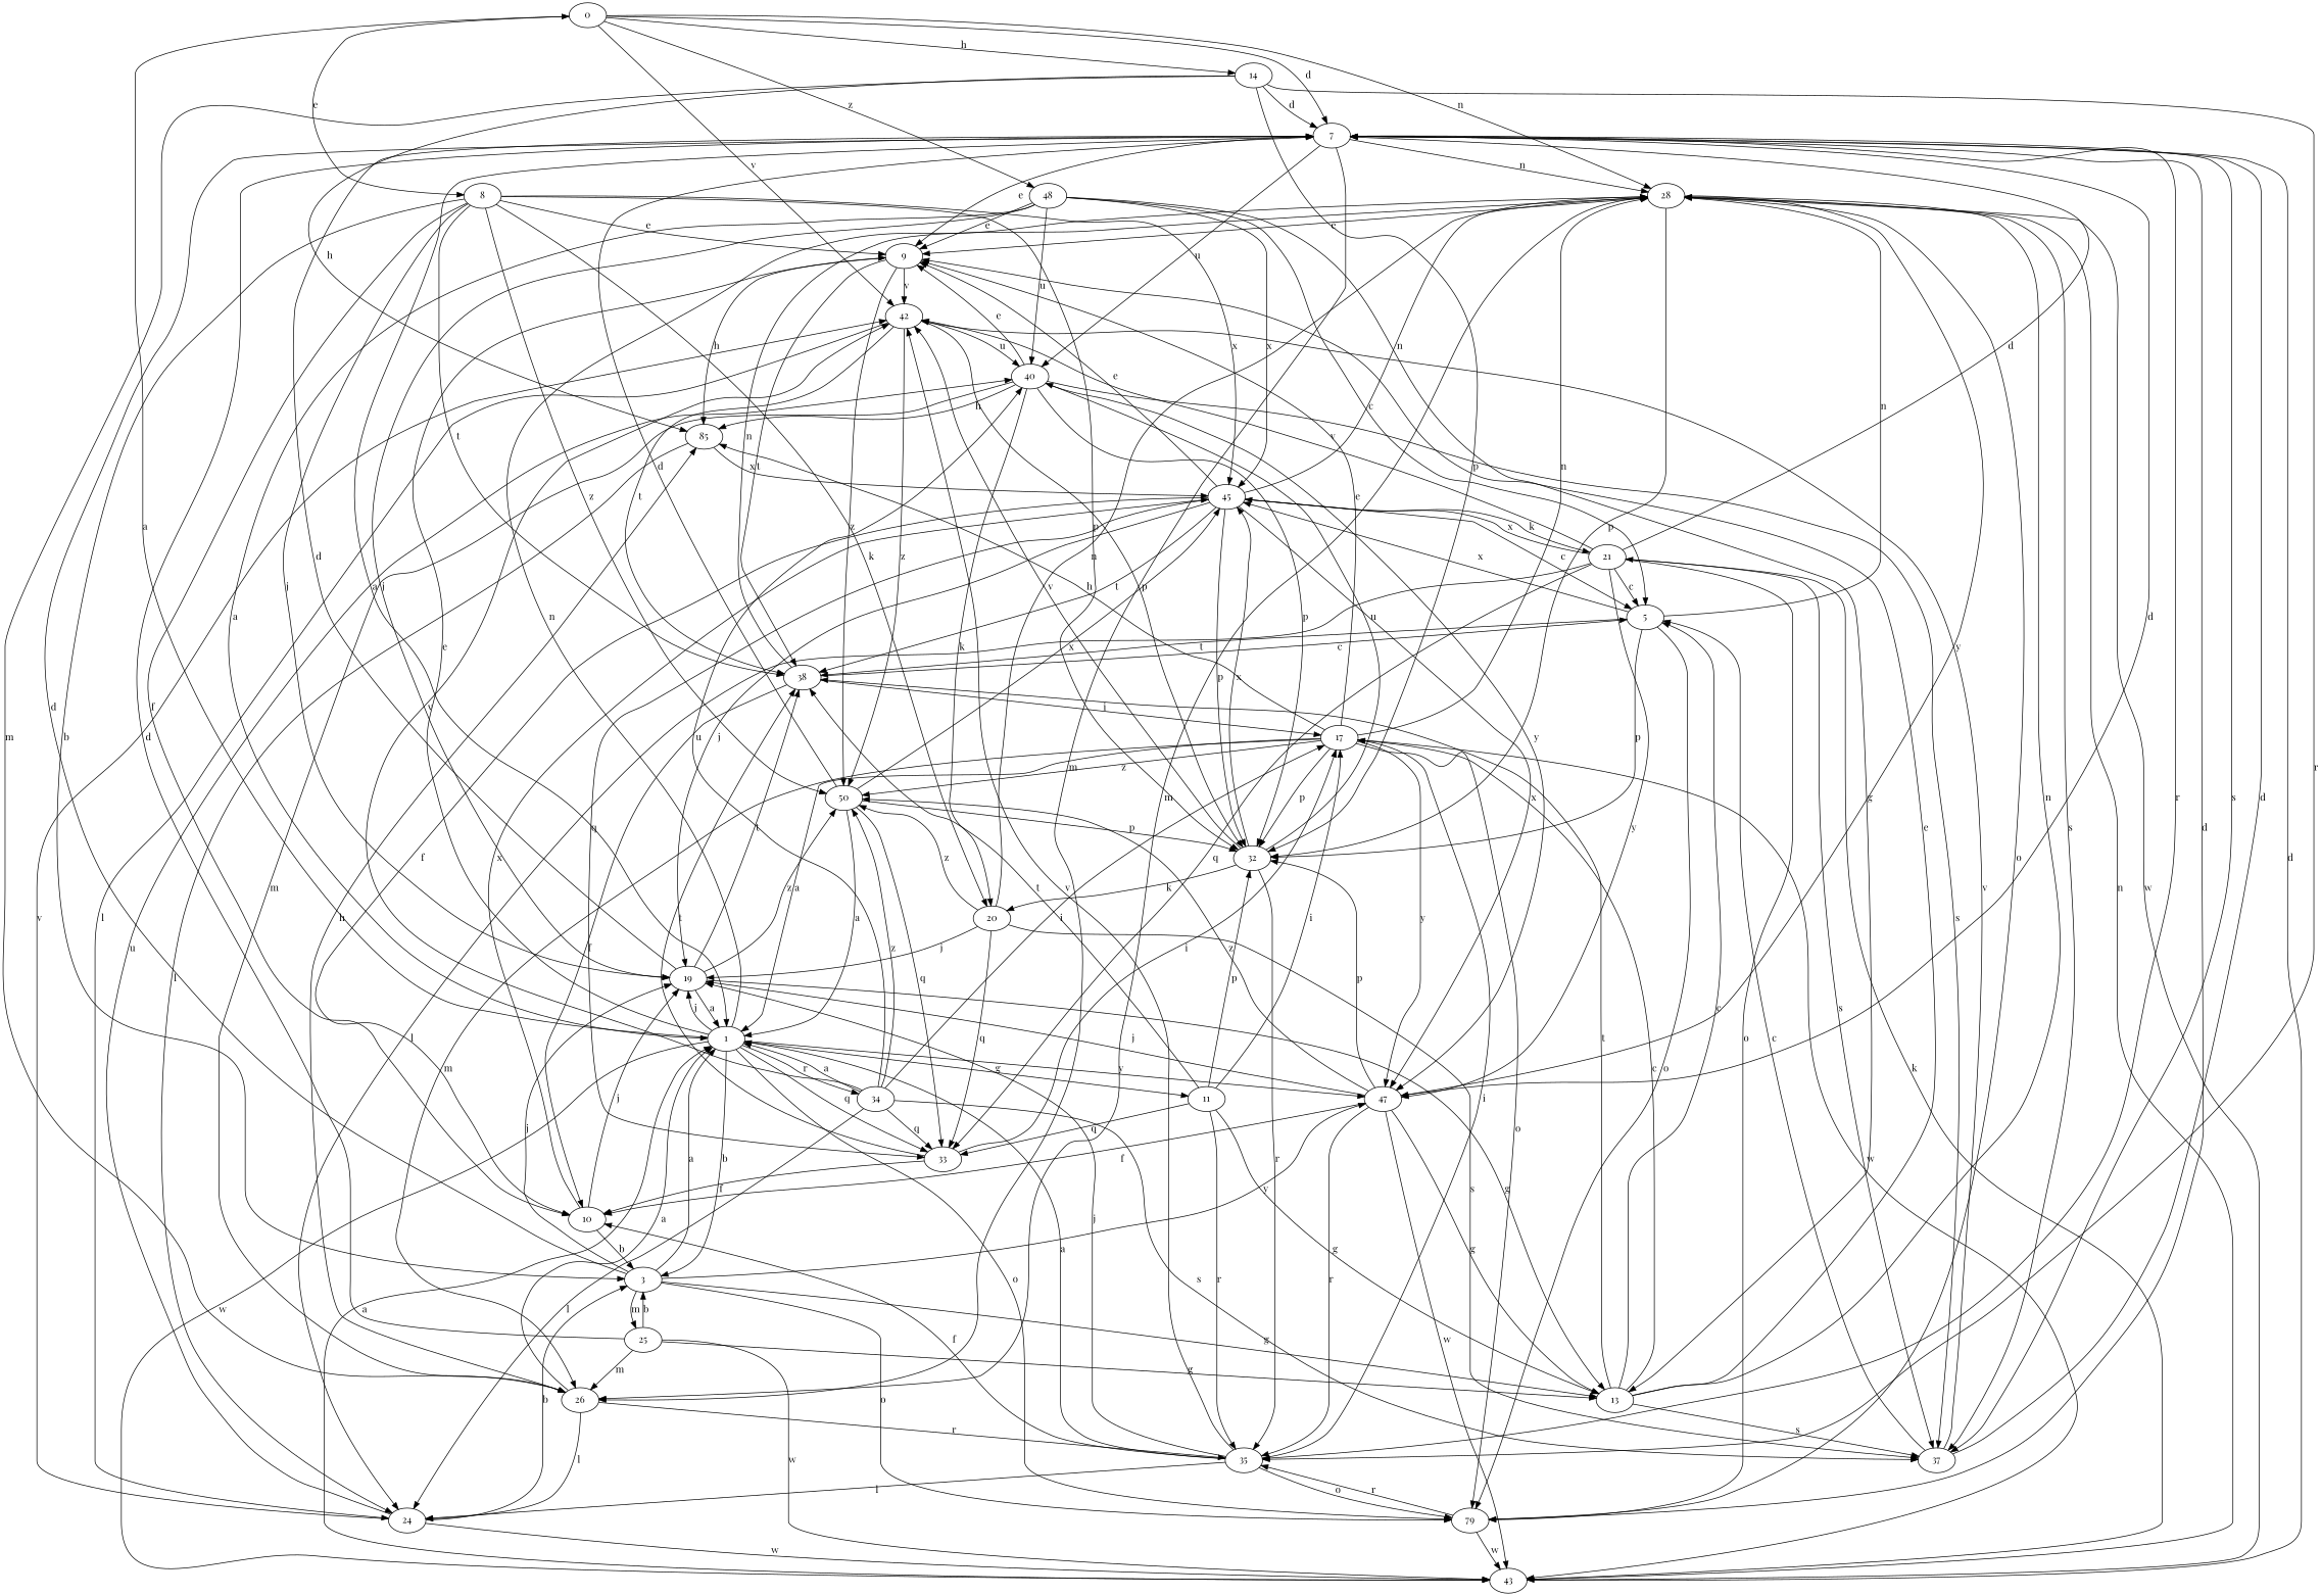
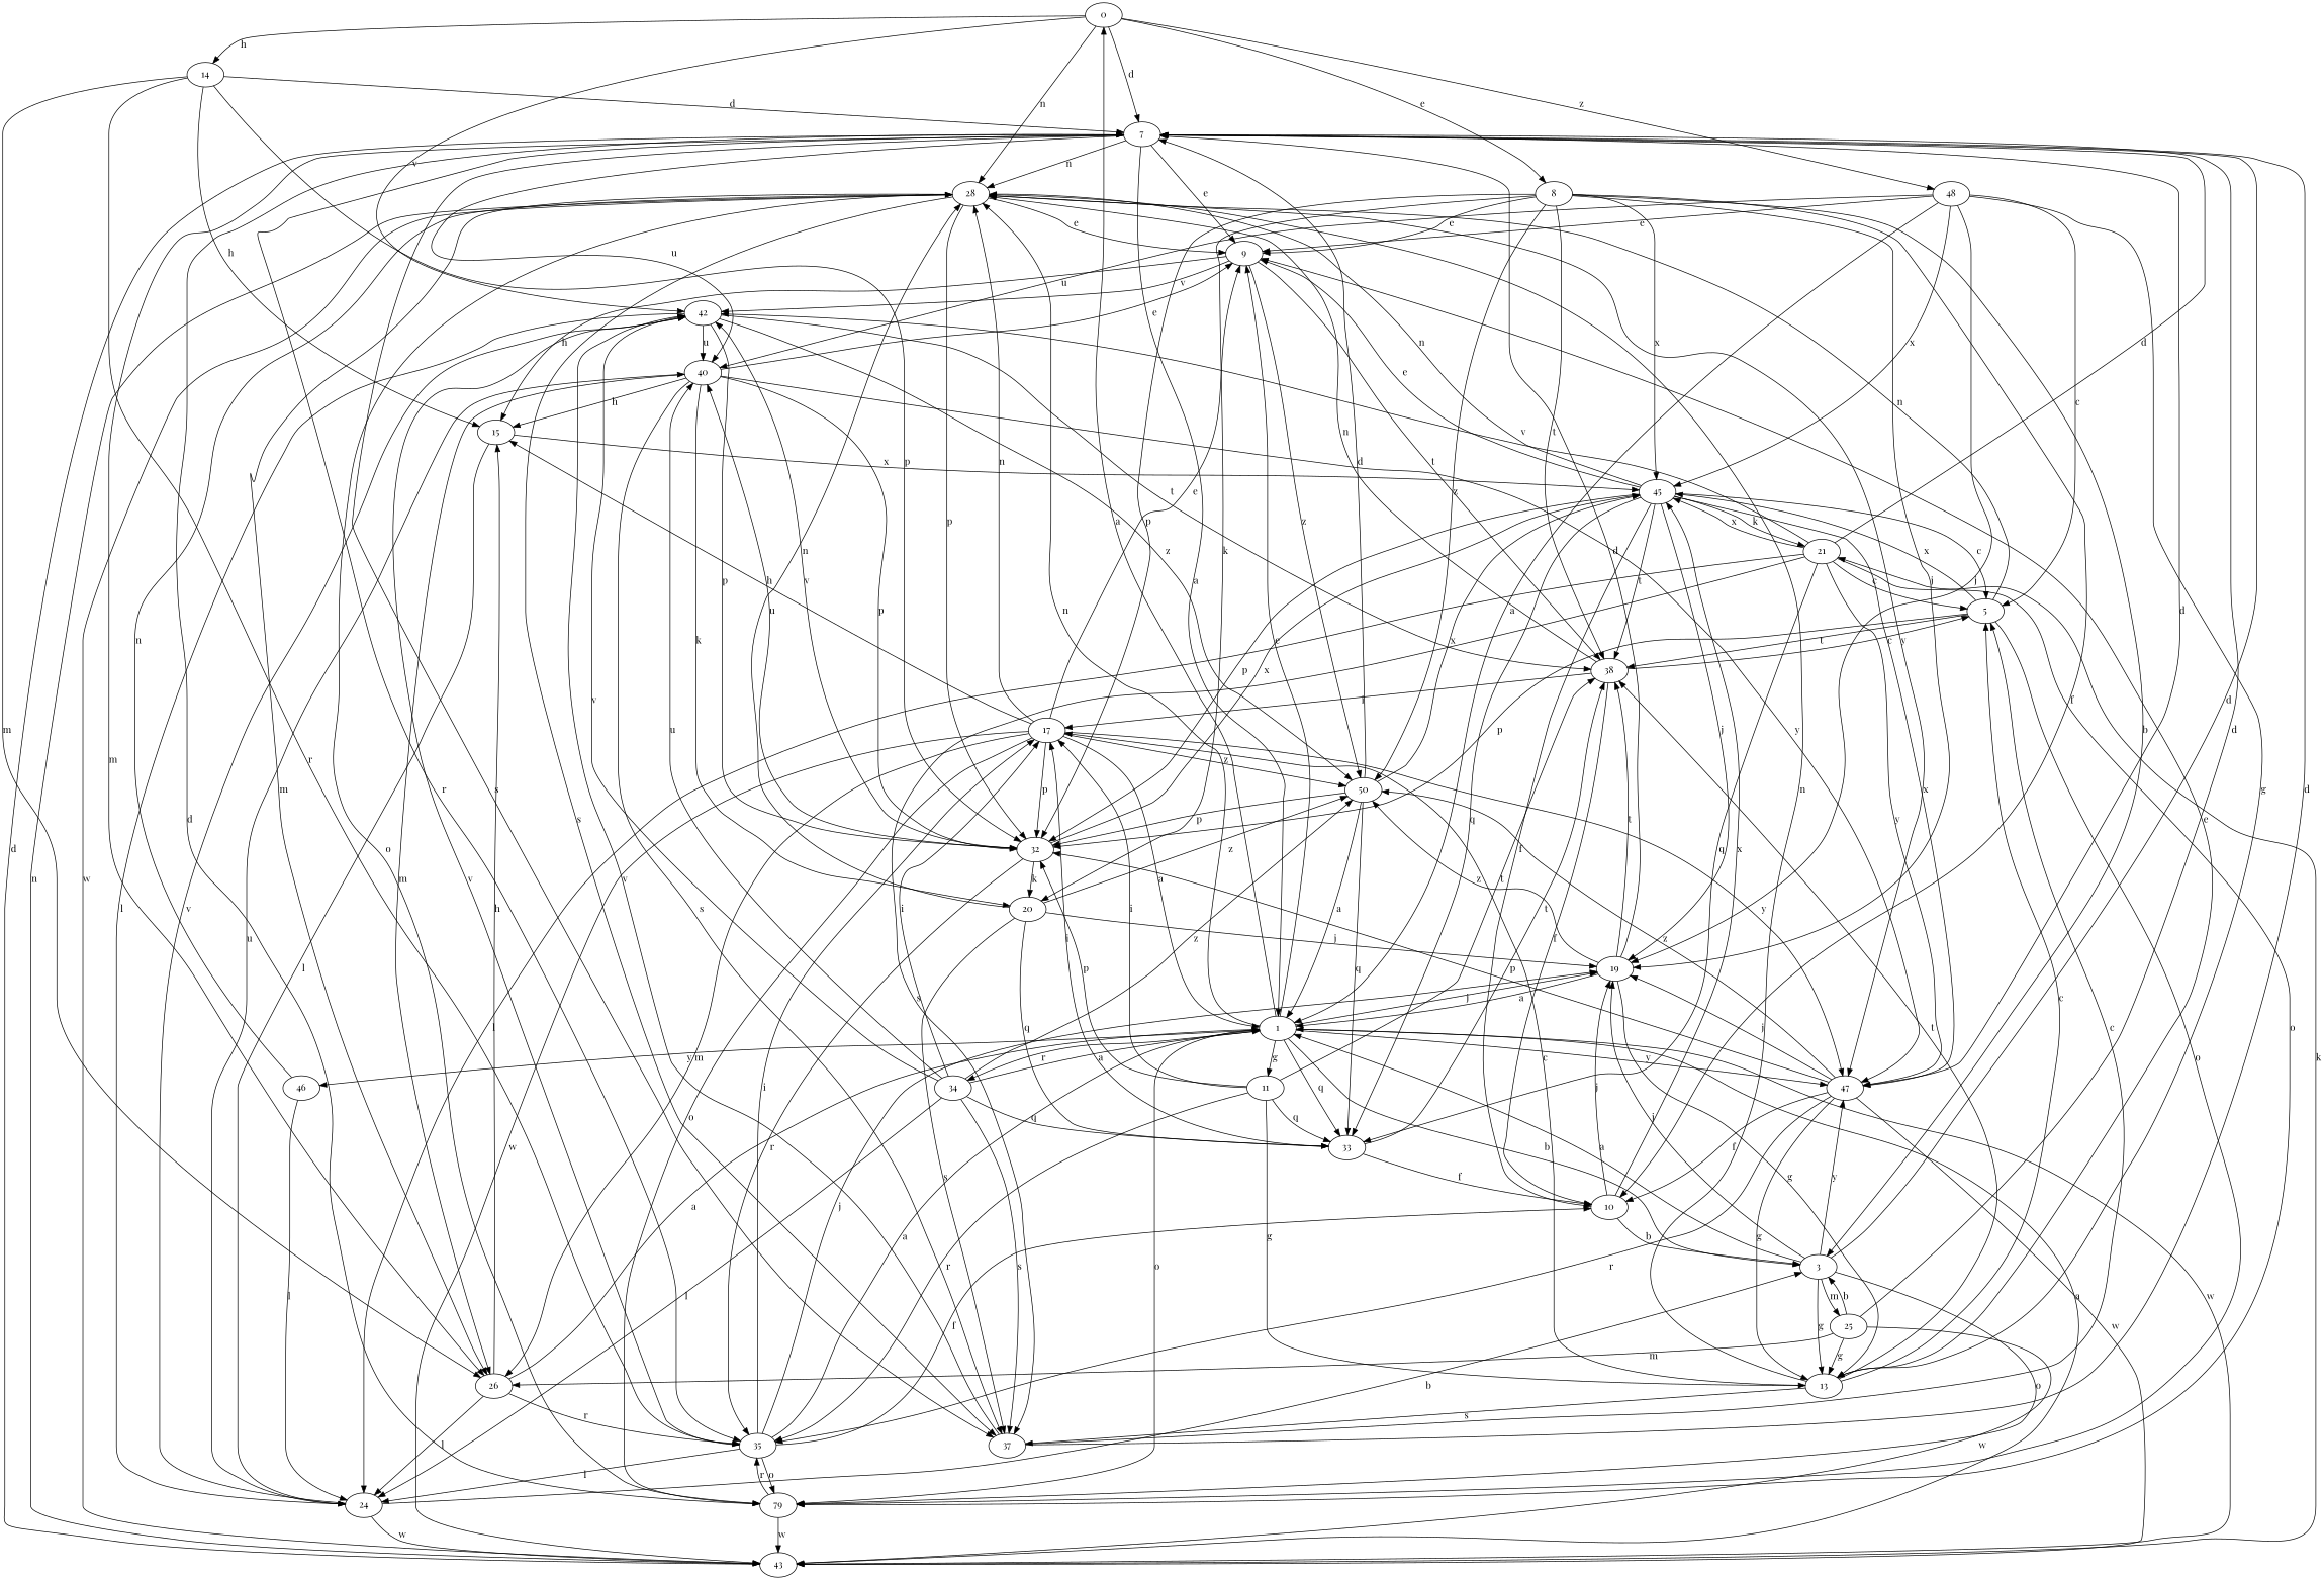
  strict digraph {
    fontname="Playfair Display"
    node [fontname="Playfair Display"]
    edge [fontname="Playfair Display"]
    0
    7
    8
    14
    28
    42
    48
    1
    3
    9
    11
    19
    n13 [label=79]
    33
    34
    43
+   46
    47
    26
    35
    37
    40
    32
    38
    45
    10
    20
    50
-   15 [label=85]
+   15
    24
    13
    5
    25
    17
    21
    0 -> 7 [label=d]
    0 -> 8 [label=e]
    0 -> 14 [label=h]
    0 -> 28 [label=n]
    0 -> 42 [label=v]
    0 -> 48 [label=z]
    7 -> 28 [label=n]
    7 -> 1 [label=a]
    7 -> 9 [label=e]
    7 -> 26 [label=m]
    7 -> 35 [label=r]
    7 -> 37 [label=s]
    7 -> 40 [label=u]
    8 -> 3 [label=b]
    8 -> 9 [label=e]
    8 -> 19 [label=j]
    8 -> 32 [label=p]
    8 -> 38 [label=t]
    8 -> 45 [label=x]
    8 -> 10 [label=f]
    8 -> 20 [label=k]
    8 -> 50 [label=z]
    14 -> 7 [label=d]
    14 -> 26 [label=m]
    14 -> 35 [label=r]
    14 -> 32 [label=p]
    14 -> 15 [label=h]
    28 -> 9 [label=e]
    28 -> n13 [label=o]
    28 -> 43 [label=w]
    28 -> 47 [label=y]
    28 -> 26 [label=m]
    28 -> 37 [label=s]
    28 -> 32 [label=p]
    42 -> 40 [label=u]
    42 -> 32 [label=p]
    42 -> 38 [label=t]
    42 -> 50 [label=z]
    42 -> 24 [label=l]
    48 -> 1 [label=a]
    48 -> 9 [label=e]
    48 -> 19 [label=j]
    48 -> 40 [label=u]
    48 -> 45 [label=x]
    48 -> 13 [label=g]
    48 -> 5 [label=c]
    1 -> 0 [label=a]
    1 -> 28 [label=n]
    1 -> 3 [label=b]
    1 -> 9 [label=e]
    1 -> 11 [label=g]
    1 -> 19 [label=j]
    1 -> n13 [label=o]
    1 -> 33 [label=q]
    1 -> 34 [label=r]
    1 -> 43 [label=w]
+   1 -> 46 [label=y]
    1 -> 47 [label=y]
    3 -> 7 [label=d]
    3 -> 1 [label=a]
    3 -> 19 [label=j]
    3 -> n13 [label=o]
    3 -> 47 [label=y]
    3 -> 13 [label=g]
    3 -> 25 [label=m]
    9 -> 42 [label=v]
    9 -> 38 [label=t]
    9 -> 50 [label=z]
    9 -> 15 [label=h]
    11 -> 33 [label=q]
    11 -> 35 [label=r]
    11 -> 32 [label=p]
    11 -> 38 [label=t]
    11 -> 13 [label=g]
    11 -> 17 [label=i]
    19 -> 7 [label=d]
    19 -> 1 [label=a]
    19 -> 38 [label=t]
    19 -> 50 [label=z]
    19 -> 13 [label=g]
    n13 -> 7 [label=d]
    n13 -> 43 [label=w]
    n13 -> 35 [label=r]
    33 -> 38 [label=t]
    33 -> 10 [label=f]
    33 -> 17 [label=i]
    34 -> 42 [label=v]
    34 -> 1 [label=a]
    34 -> 33 [label=q]
    34 -> 37 [label=s]
    34 -> 40 [label=u]
    34 -> 50 [label=z]
    34 -> 24 [label=l]
    34 -> 17 [label=i]
    43 -> 7 [label=d]
    43 -> 28 [label=n]
    43 -> 1 [label=a]
    43 -> 21 [label=k]
+   46 -> 28 [label=n]
+   46 -> 24 [label=l]
    47 -> 7 [label=d]
    47 -> 19 [label=j]
    47 -> 43 [label=w]
    47 -> 35 [label=r]
    47 -> 32 [label=p]
    47 -> 10 [label=f]
    47 -> 50 [label=z]
    47 -> 13 [label=g]
    26 -> 1 [label=a]
    26 -> 35 [label=r]
    26 -> 15 [label=h]
    26 -> 24 [label=l]
    35 -> 42 [label=v]
    35 -> 1 [label=a]
    35 -> 19 [label=j]
    35 -> n13 [label=o]
    35 -> 10 [label=f]
    35 -> 24 [label=l]
    35 -> 17 [label=i]
    37 -> 7 [label=d]
    37 -> 42 [label=v]
    37 -> 5 [label=c]
    40 -> 9 [label=e]
    40 -> 47 [label=y]
    40 -> 26 [label=m]
    40 -> 37 [label=s]
    40 -> 32 [label=p]
    40 -> 20 [label=k]
    40 -> 15 [label=h]
    32 -> 42 [label=v]
    32 -> 35 [label=r]
    32 -> 40 [label=u]
    32 -> 45 [label=x]
    32 -> 20 [label=k]
    38 -> 28 [label=n]
    38 -> 10 [label=f]
    38 -> 5 [label=c]
    38 -> 17 [label=i]
    45 -> 28 [label=n]
    45 -> 9 [label=e]
    45 -> 19 [label=j]
    45 -> 33 [label=q]
    45 -> 47 [label=x]
    45 -> 32 [label=p]
    45 -> 38 [label=t]
    45 -> 10 [label=f]
    45 -> 5 [label=c]
    45 -> 21 [label=k]
    10 -> 3 [label=b]
    10 -> 19 [label=j]
    10 -> 45 [label=x]
    20 -> 28 [label=n]
    20 -> 19 [label=j]
    20 -> 33 [label=q]
    20 -> 37 [label=s]
    20 -> 50 [label=z]
    50 -> 7 [label=d]
    50 -> 1 [label=a]
    50 -> 33 [label=q]
    50 -> 32 [label=p]
    50 -> 45 [label=x]
    15 -> 45 [label=x]
    15 -> 24 [label=l]
    24 -> 42 [label=v]
    24 -> 3 [label=b]
    24 -> 43 [label=w]
    24 -> 40 [label=u]
    13 -> 28 [label=n]
    13 -> 9 [label=e]
    13 -> 37 [label=s]
    13 -> 38 [label=t]
    13 -> 5 [label=c]
    13 -> 17 [label=c]
    5 -> 28 [label=n]
    5 -> n13 [label=o]
    5 -> 32 [label=p]
    5 -> 38 [label=t]
    5 -> 45 [label=x]
    25 -> 7 [label=d]
    25 -> 3 [label=b]
    25 -> 43 [label=w]
    25 -> 26 [label=m]
    25 -> 13 [label=g]
    17 -> 28 [label=n]
    17 -> 1 [label=a]
    17 -> 9 [label=e]
    17 -> n13 [label=o]
    17 -> 43 [label=w]
    17 -> 47 [label=y]
    17 -> 26 [label=m]
    17 -> 32 [label=p]
    17 -> 50 [label=z]
    17 -> 15 [label=h]
    21 -> 7 [label=d]
    21 -> 42 [label=v]
    21 -> n13 [label=o]
    21 -> 33 [label=q]
    21 -> 47 [label=y]
    21 -> 37 [label=s]
    21 -> 45 [label=x]
    21 -> 24 [label=l]
    21 -> 5 [label=c]
  }
